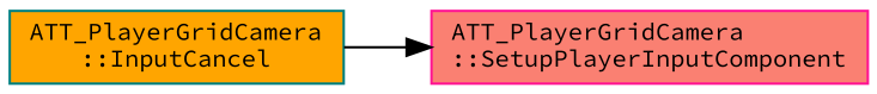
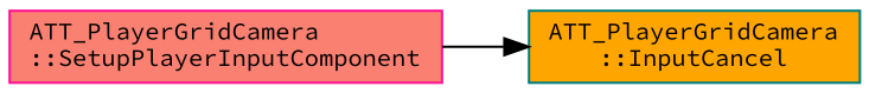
  digraph {
    rankdir=RL
    fontname="Source Code Pro"
    node [fontname="Source Code Pro" fontsize=10 shape=record style=filled]
    n1 [color=teal fillcolor=orange fontcolor=black height=0.2 label="ATT_PlayerGridCamera\l::InputCancel" width=0.4]
    n2 [color=deeppink fillcolor=salmon height=0.2 label="ATT_PlayerGridCamera\l::SetupPlayerInputComponent" width=0.4]
-   n2 -> n1 [color=black dir=back fontname="Source Code Pro" fontsize=10 labelfontname=Helvetica labelfontsize=10 style=solid]
+   n1 -> n2 [color=black dir=back fontname="Source Code Pro" fontsize=10 labelfontname=Helvetica labelfontsize=10 style=solid]
  }
